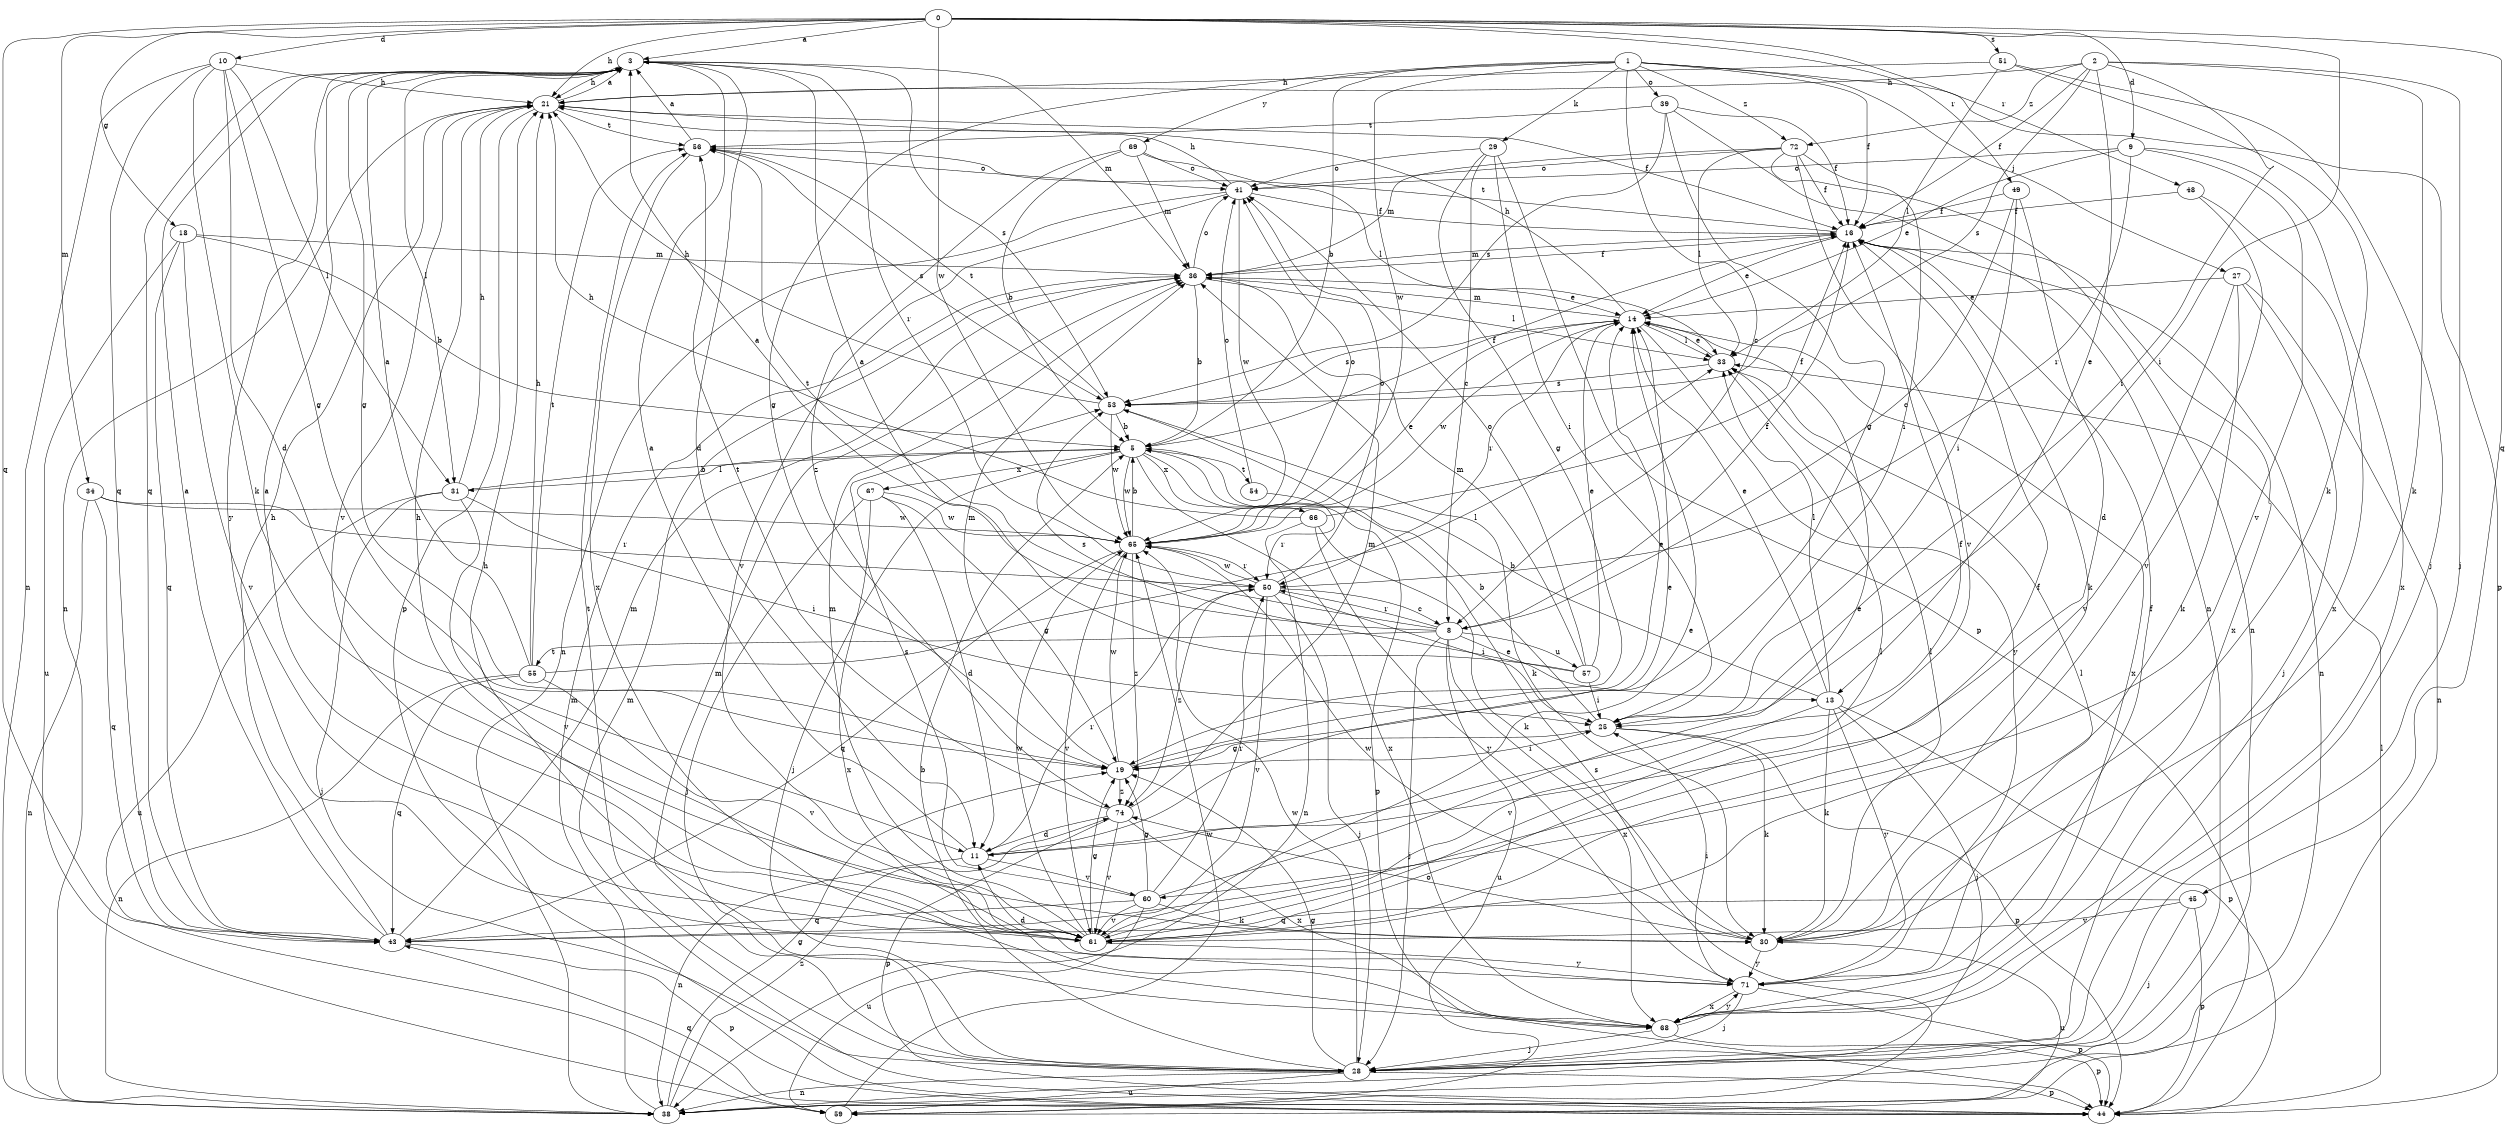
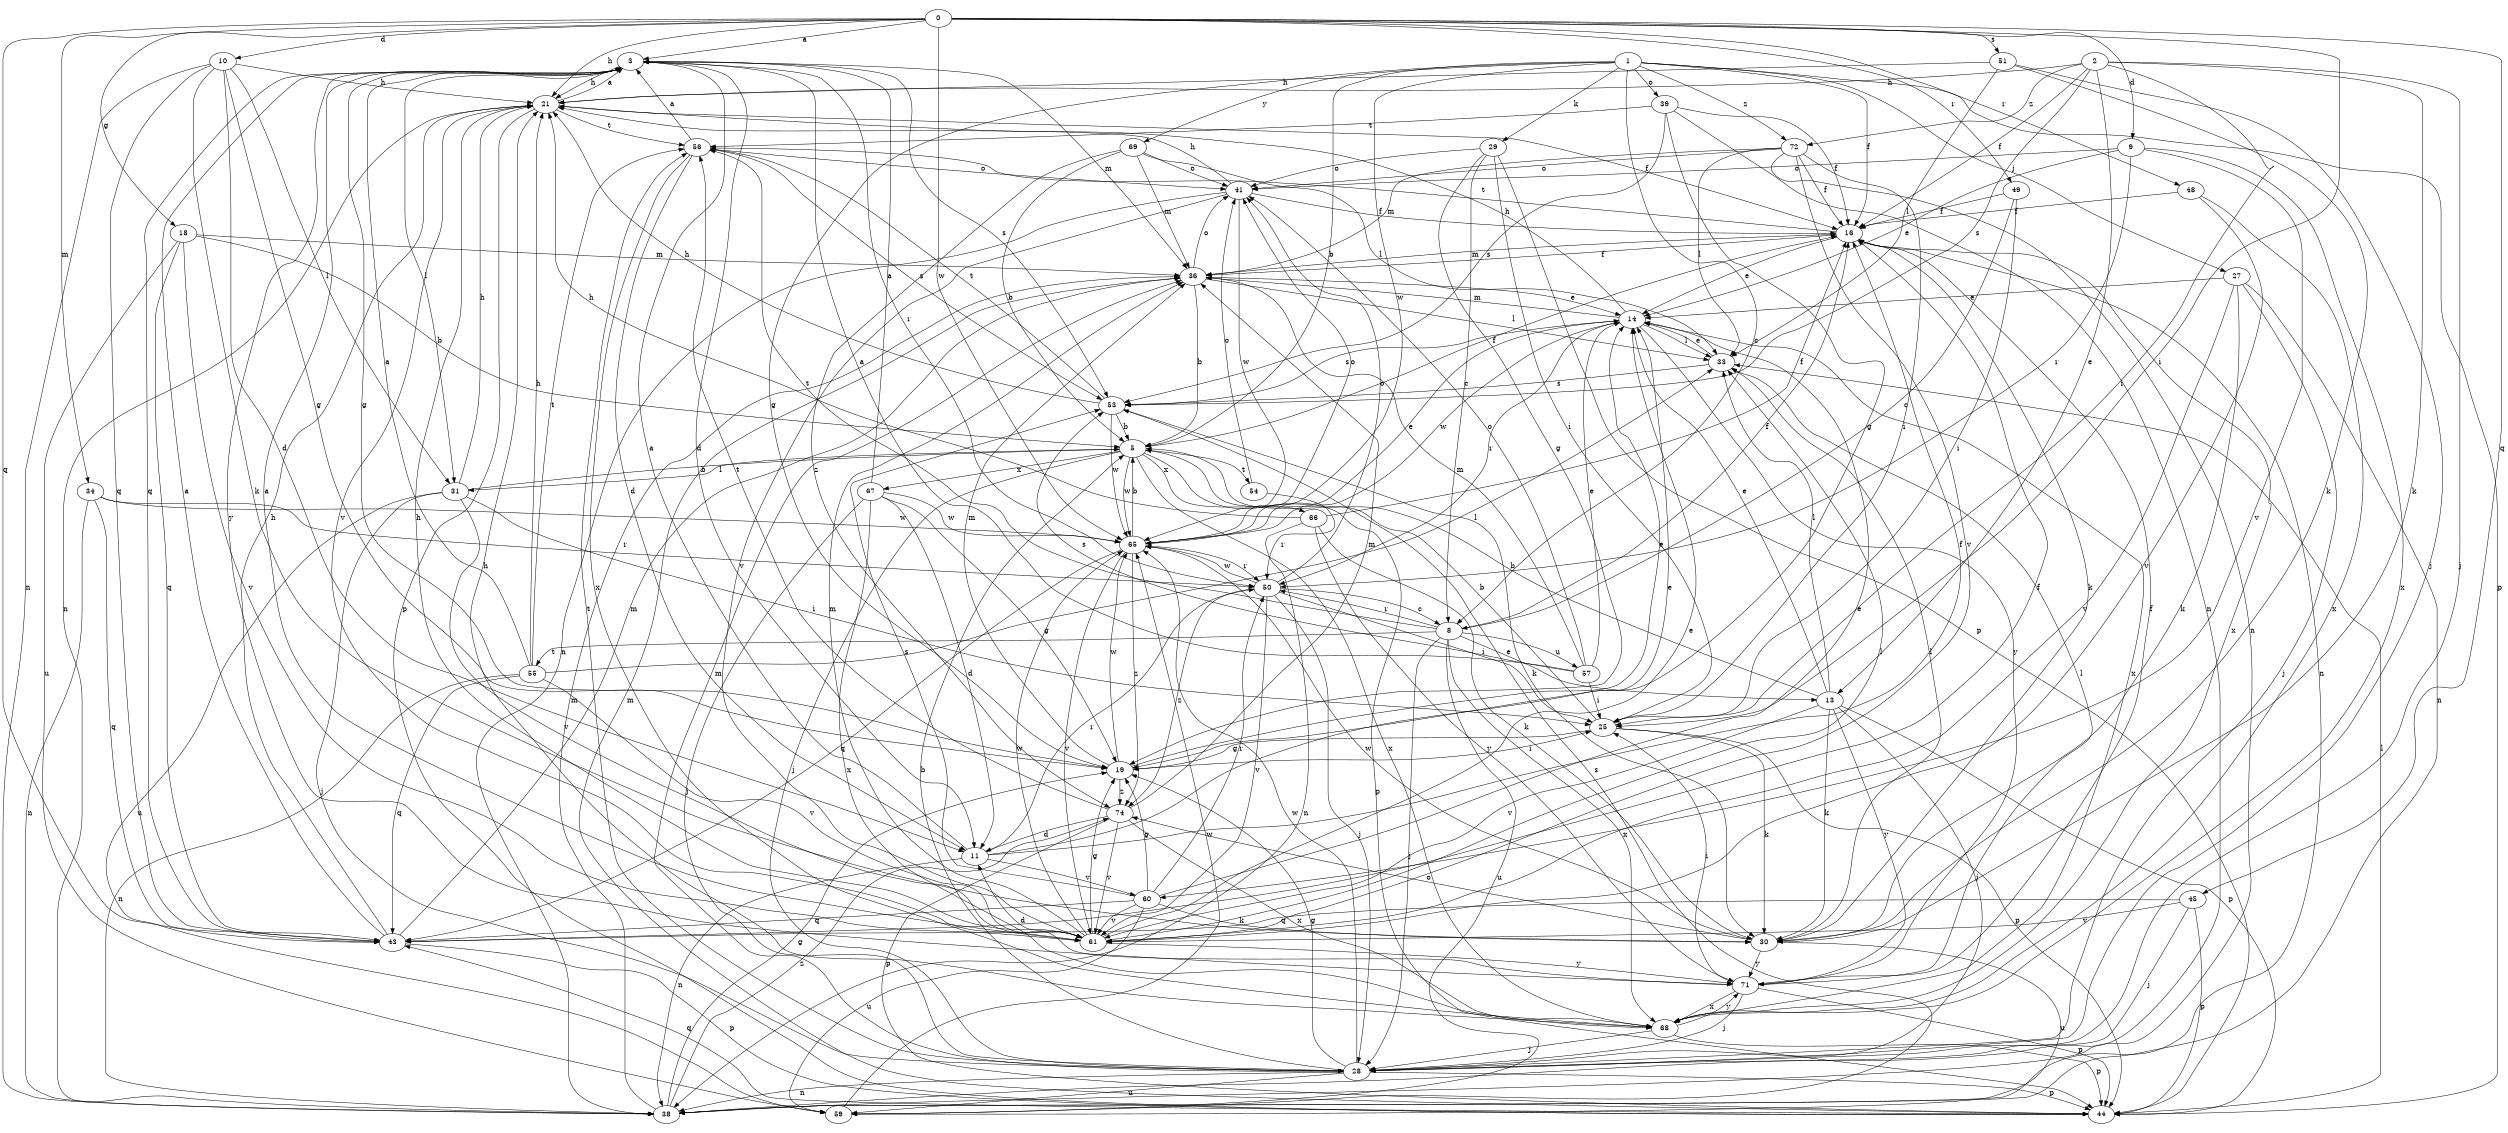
  strict digraph {
    0
    3
    9
    10
    18
    21
    25
    34
    45
    n10 [label=43]
    48
    49
    51
    65
    19
    53
    11
    31
    36
    50
    71
    68
    14
    41
    60
    30
    38
    5
    59
    61
    16
    44
    56
    28
    8
    33
    74
    1
    27
    29
    39
    69
    72
    54
    66
    67
    13
    55
    57
    2
    0 -> 3 [label=a]
    0 -> 9 [label=d]
    0 -> 10 [label=d]
    0 -> 18 [label=g]
    0 -> 21 [label=h]
    0 -> 25 [label=i]
    0 -> 34 [label=m]
    0 -> 45 [label=q]
    0 -> n10 [label=q]
    0 -> 48 [label=r]
    0 -> 49 [label=r]
    0 -> 51 [label=s]
    0 -> 65 [label=w]
    3 -> 21 [label=h]
    3 -> n10 [label=q]
    3 -> 19 [label=g]
    3 -> 53 [label=s]
    3 -> 11 [label=d]
    3 -> 31 [label=l]
    3 -> 36 [label=m]
    3 -> 50 [label=r]
    3 -> 71 [label=y]
    9 -> 50 [label=r]
    9 -> 68 [label=x]
    9 -> 14 [label=e]
    9 -> 41 [label=o]
    9 -> 60 [label=v]
    10 -> 21 [label=h]
    10 -> n10 [label=q]
    10 -> 19 [label=g]
    10 -> 11 [label=d]
    10 -> 31 [label=l]
    10 -> 30 [label=k]
    10 -> 38 [label=n]
    18 -> n10 [label=q]
    18 -> 36 [label=m]
    18 -> 5 [label=b]
    18 -> 59 [label=u]
    18 -> 61 [label=v]
    21 -> 3 [label=a]
    21 -> 38 [label=n]
    21 -> 61 [label=v]
    21 -> 16 [label=f]
    21 -> 44 [label=p]
    21 -> 56 [label=t]
    25 -> 19 [label=g]
    25 -> 30 [label=k]
    25 -> 5 [label=b]
    25 -> 44 [label=p]
    34 -> n10 [label=q]
    34 -> 65 [label=w]
    34 -> 50 [label=r]
    34 -> 38 [label=n]
    45 -> n10 [label=q]
    45 -> 61 [label=v]
    45 -> 44 [label=p]
    45 -> 28 [label=j]
    n10 -> 3 [label=a]
    n10 -> 21 [label=h]
    n10 -> 36 [label=m]
    n10 -> 16 [label=f]
    n10 -> 44 [label=p]
    48 -> 68 [label=x]
    48 -> 61 [label=v]
    48 -> 16 [label=f]
    49 -> 25 [label=i]
    49 -> 16 [label=f]
    49 -> 8 [label=c]
    51 -> 21 [label=h]
    51 -> 30 [label=k]
    51 -> 28 [label=j]
    51 -> 33 [label=l]
    65 -> n10 [label=q]
    65 -> 50 [label=r]
    65 -> 14 [label=e]
    65 -> 41 [label=o]
    65 -> 5 [label=b]
    65 -> 61 [label=v]
    65 -> 74 [label=z]
    19 -> 25 [label=i]
    19 -> 65 [label=w]
    19 -> 36 [label=m]
    19 -> 14 [label=e]
    19 -> 74 [label=z]
    53 -> 21 [label=h]
    53 -> 65 [label=w]
    53 -> 30 [label=k]
    53 -> 5 [label=b]
    53 -> 56 [label=t]
    11 -> 3 [label=a]
    11 -> 50 [label=r]
    11 -> 14 [label=e]
    11 -> 60 [label=v]
    11 -> 38 [label=n]
    11 -> 16 [label=f]
    31 -> 21 [label=h]
    31 -> 25 [label=i]
    31 -> 5 [label=b]
    31 -> 59 [label=u]
    31 -> 61 [label=v]
    31 -> 28 [label=j]
    36 -> 14 [label=e]
    36 -> 41 [label=o]
    36 -> 5 [label=b]
    36 -> 16 [label=f]
    36 -> 33 [label=l]
    50 -> 25 [label=i]
    50 -> 65 [label=w]
    50 -> 41 [label=o]
    50 -> 61 [label=v]
    50 -> 28 [label=j]
    50 -> 8 [label=c]
    50 -> 74 [label=z]
    71 -> 25 [label=i]
    71 -> 11 [label=d]
    71 -> 68 [label=x]
    71 -> 16 [label=f]
    71 -> 44 [label=p]
    71 -> 28 [label=j]
    71 -> 33 [label=l]
    68 -> 21 [label=h]
    68 -> 71 [label=y]
    68 -> 44 [label=p]
    68 -> 28 [label=j]
    14 -> 21 [label=h]
    14 -> 65 [label=w]
    14 -> 53 [label=s]
    14 -> 36 [label=m]
    14 -> 50 [label=r]
    14 -> 71 [label=y]
    14 -> 68 [label=x]
    14 -> 33 [label=l]
    41 -> 21 [label=h]
    41 -> 65 [label=w]
    41 -> 38 [label=n]
    41 -> 61 [label=v]
    41 -> 16 [label=f]
    60 -> n10 [label=q]
    60 -> 19 [label=g]
    60 -> 53 [label=s]
    60 -> 50 [label=r]
    60 -> 14 [label=e]
    60 -> 30 [label=k]
    60 -> 59 [label=u]
    60 -> 61 [label=v]
    30 -> 65 [label=w]
    30 -> 71 [label=y]
    30 -> 59 [label=u]
    30 -> 33 [label=l]
    30 -> 74 [label=o]
    38 -> 19 [label=g]
    38 -> 36 [label=m]
    38 -> 74 [label=z]
    5 -> 65 [label=w]
    5 -> 31 [label=l]
    5 -> 68 [label=x]
    5 -> 16 [label=f]
    5 -> 44 [label=p]
    5 -> 28 [label=j]
    5 -> 54 [label=t]
    5 -> 66 [label=x]
    5 -> 67 [label=x]
    59 -> 65 [label=w]
    59 -> 53 [label=s]
    61 -> 3 [label=a]
    61 -> 21 [label=h]
    61 -> 65 [label=w]
    61 -> 19 [label=g]
    61 -> 36 [label=m]
    61 -> 71 [label=y]
    61 -> 14 [label=e]
    61 -> 33 [label=l]
    16 -> 36 [label=m]
    16 -> 68 [label=x]
    16 -> 14 [label=e]
    16 -> 30 [label=k]
    16 -> 38 [label=n]
    16 -> 56 [label=t]
    44 -> n10 [label=q]
    44 -> 36 [label=m]
    44 -> 33 [label=l]
    56 -> 3 [label=a]
    56 -> 53 [label=s]
-   49 -> 11 [label=d]
+   56 -> 11 [label=d]
    56 -> 68 [label=x]
    56 -> 41 [label=o]
    28 -> 65 [label=w]
    28 -> 19 [label=g]
    28 -> 36 [label=m]
    28 -> 38 [label=n]
    28 -> 5 [label=b]
    28 -> 59 [label=u]
    28 -> 44 [label=p]
    28 -> 56 [label=t]
    8 -> 50 [label=r]
    8 -> 68 [label=x]
    8 -> 59 [label=u]
    8 -> 16 [label=f]
    8 -> 56 [label=t]
    8 -> 28 [label=j]
    8 -> 13 [label=e]
    8 -> 55 [label=t]
    8 -> 57 [label=u]
    33 -> 53 [label=s]
    33 -> 14 [label=e]
    74 -> 11 [label=d]
    74 -> 36 [label=m]
    74 -> 68 [label=x]
    74 -> 61 [label=v]
    74 -> 44 [label=p]
    74 -> 56 [label=t]
    1 -> 65 [label=w]
    1 -> 19 [label=g]
    1 -> 5 [label=b]
    1 -> 16 [label=f]
    1 -> 44 [label=p]
    1 -> 8 [label=c]
    1 -> 27 [label=j]
    1 -> 29 [label=k]
    1 -> 39 [label=o]
    1 -> 69 [label=y]
    1 -> 72 [label=z]
    27 -> 14 [label=e]
    27 -> 30 [label=k]
    27 -> 38 [label=n]
    27 -> 61 [label=v]
    27 -> 28 [label=j]
    29 -> 25 [label=i]
    29 -> 19 [label=g]
    29 -> 41 [label=o]
    29 -> 44 [label=p]
    29 -> 8 [label=c]
    39 -> 19 [label=g]
    39 -> 53 [label=s]
    39 -> 38 [label=n]
    39 -> 16 [label=f]
    39 -> 56 [label=t]
    69 -> 36 [label=m]
    69 -> 41 [label=o]
    69 -> 5 [label=b]
    69 -> 33 [label=l]
    69 -> 74 [label=z]
    72 -> 25 [label=i]
    72 -> 36 [label=m]
    72 -> 41 [label=o]
    72 -> 38 [label=n]
    72 -> 61 [label=v]
    72 -> 16 [label=f]
    72 -> 33 [label=l]
    54 -> 50 [label=r]
    54 -> 41 [label=o]
    66 -> 21 [label=h]
    66 -> 71 [label=y]
    66 -> 30 [label=k]
    66 -> 38 [label=n]
    66 -> 16 [label=f]
-   8 -> 3 [label=a]
+   67 -> 3 [label=a]
    67 -> 65 [label=w]
    67 -> 19 [label=g]
    67 -> 11 [label=d]
    67 -> 68 [label=x]
    67 -> 28 [label=j]
    13 -> 71 [label=y]
    13 -> 14 [label=e]
    13 -> 30 [label=k]
    13 -> 5 [label=b]
    13 -> 61 [label=v]
    13 -> 44 [label=p]
    13 -> 28 [label=j]
    13 -> 33 [label=l]
    55 -> 3 [label=a]
    55 -> 21 [label=h]
    55 -> n10 [label=q]
    55 -> 38 [label=n]
    55 -> 61 [label=v]
    55 -> 56 [label=t]
    55 -> 33 [label=l]
    57 -> 3 [label=a]
    57 -> 25 [label=i]
    57 -> 53 [label=s]
    57 -> 36 [label=m]
    57 -> 14 [label=e]
    57 -> 41 [label=o]
    2 -> 21 [label=h]
    2 -> 25 [label=i]
    2 -> 53 [label=s]
    2 -> 30 [label=k]
    2 -> 16 [label=f]
    2 -> 28 [label=j]
    2 -> 72 [label=z]
    2 -> 13 [label=e]
  }
